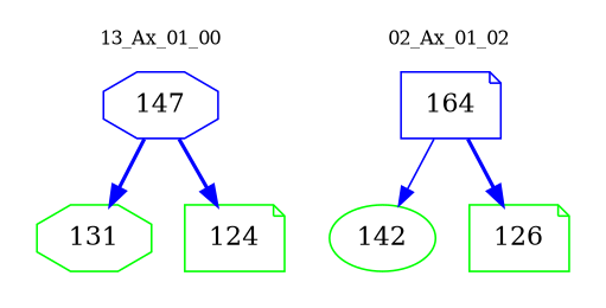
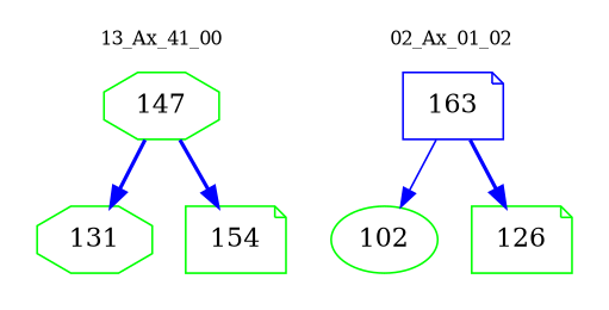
  digraph {
    node [color=green shape=note]
    edge [color=blue style=bold]
-   n1 [color=blue label=147 shape=octagon]
+   n1 [label=147 shape=octagon]
    n2 [label=131 shape=octagon]
-   n3 [label=124]
-   n4 [color=blue label=164]
-   n5 [label=142 shape=ellipse]
+   n3 [label=154]
+   n4 [color=blue label=163]
+   n5 [label=102 shape=ellipse]
    n6 [label=126]
    subgraph cluster_1 {
      color=white
      fontsize=10
-     label="13_Ax_01_00"
+     label="13_Ax_41_00"
      n1
      n2
      n3
    }
    subgraph cluster_2 {
      color=white
      fontsize=10
      label="02_Ax_01_02"
      n4
      n5
      n6
    }
    n1 -> n2
    n1 -> n3
    n4 -> n5 [style=solid]
    n4 -> n6
  }
